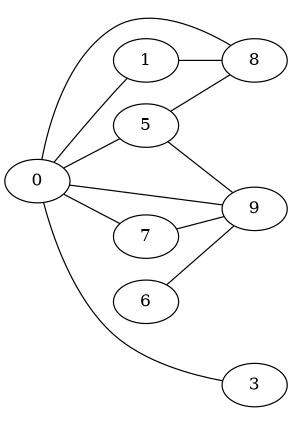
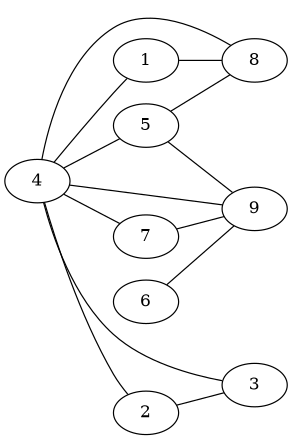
  graph {
    rankdir=LR
-   0
+   0 [label=4]
    1
+   2
    3
    5
    7
    8
    9
    6
    0 -- 1
+   0 -- 2
    0 -- 3
    0 -- 5
    0 -- 7
    0 -- 8
    0 -- 9
    1 -- 8
+   2 -- 3
    5 -- 8
    5 -- 9
    7 -- 9
    6 -- 9
  }
